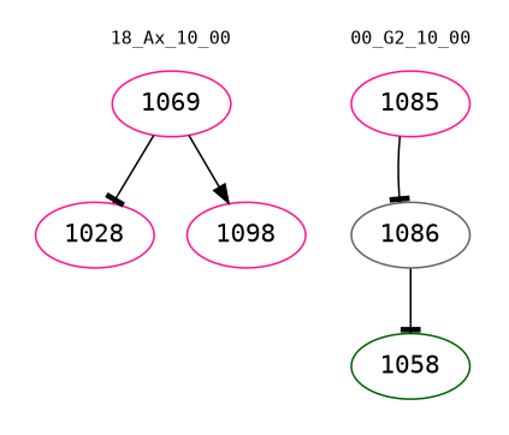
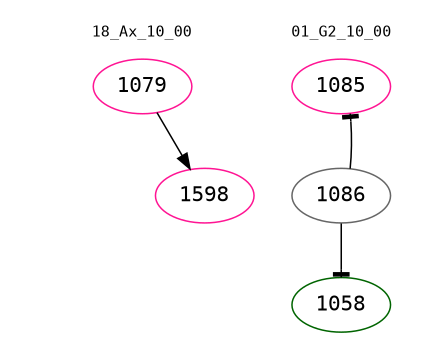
  digraph {
    fontname="DejaVu Sans Mono"
    node [color=deeppink fontname="DejaVu Sans Mono"]
    edge [arrowhead=tee color=black fontname="DejaVu Sans Mono"]
-   n1 [label=1069]
-   n2 [label=1028]
-   n3 [label=1098]
+   n1 [label=1079]
+   n3 [label=1598]
    n4 [label=1085]
    n5 [color=darkgreen label=1058]
    n6 [color=gray40 label=1086]
    subgraph cluster_1 {
      color=white
      fontsize=10
      label="18_Ax_10_00"
      n1
-     n2
      n3
    }
    subgraph cluster_2 {
      color=white
      fontsize=10
-     label="00_G2_10_00"
+     label="01_G2_10_00"
      n4
      n5
      n6
    }
-   n1 -> n2
    n1 -> n3 [arrowhead=normal]
-   n4 -> n6
+   n6 -> n4
    n6 -> n5
  }
